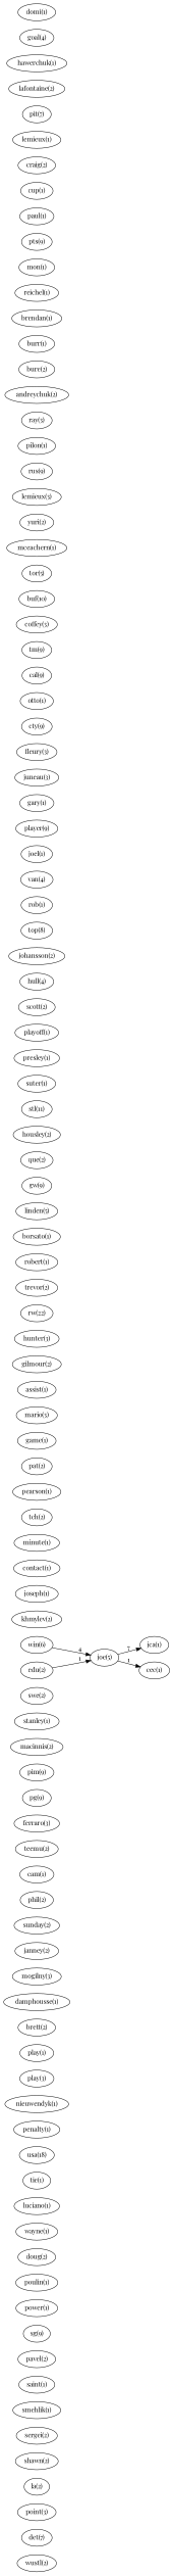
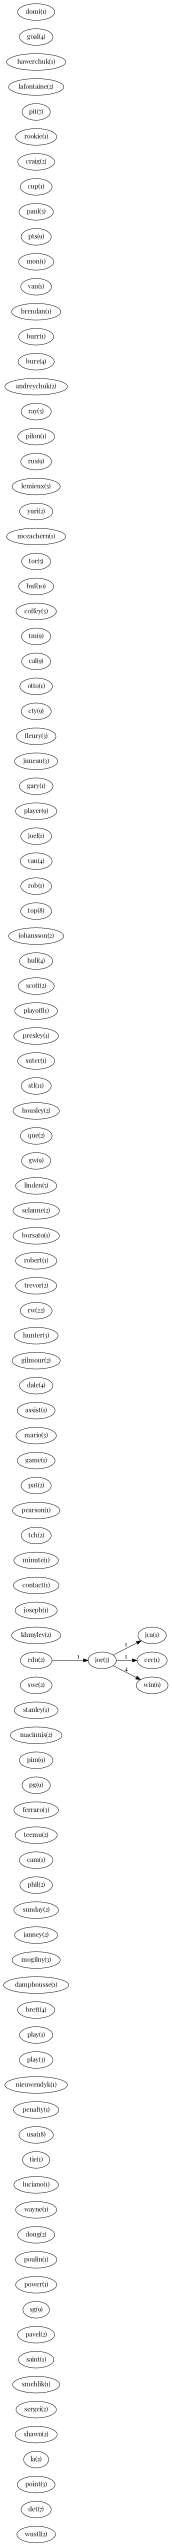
  digraph {
    fontname="Playfair Display"
    rankdir=LR
    node [fontname="Playfair Display"]
    edge [fontname="Playfair Display"]
    n1 [label="wustl(2)"]
    n2 [label="det(7)"]
    n3 [label="point(3)"]
    n4 [label="la(2)"]
    n5 [label="shawn(2)"]
    n6 [label="sergei(2)"]
    n7 [label="smehlik(1)"]
    n8 [label="saint(1)"]
    n9 [label="pavel(2)"]
    n10 [label="sg(9)"]
    n11 [label="power(1)"]
    n12 [label="poulin(1)"]
    n13 [label="doug(2)"]
    n14 [label="wayne(1)"]
    n15 [label="luciano(1)"]
    n16 [label="tie(1)"]
    n17 [label="usa(18)"]
    n18 [label="penalty(1)"]
    n19 [label="nieuwendyk(1)"]
    n20 [label="play(3)"]
    n21 [label="play(1)"]
-   n22 [label="brett(2)"]
+   n22 [label="brett(4)"]
    n23 [label="damphousse(1)"]
    n24 [label="mogilny(3)"]
    n25 [label="janney(2)"]
    n26 [label="sunday(2)"]
    n27 [label="phil(2)"]
    n28 [label="cam(1)"]
    n29 [label="teemu(2)"]
    n30 [label="ferraro(3)"]
    n31 [label="pg(9)"]
    n32 [label="pim(9)"]
    n33 [label="macinnis(2)"]
    n34 [label="stanley(1)"]
    n35 [label="swe(2)"]
    n36 [label="jca(1)"]
    n37 [label="khmylev(2)"]
    n38 [label="joseph(1)"]
    n39 [label="contact(1)"]
    n40 [label="minute(1)"]
    n41 [label="tch(2)"]
    n42 [label="pearson(1)"]
    n43 [label="pat(2)"]
    n44 [label="game(1)"]
    n45 [label="mario(3)"]
    n46 [label="assist(1)"]
+   n47 [label="dale(4)"]
    n48 [label="gilmour(2)"]
    n49 [label="hunter(3)"]
    n50 [label="rw(22)"]
    n51 [label="trevor(2)"]
    n52 [label="robert(1)"]
    n53 [label="borsato(1)"]
+   n54 [label="selanne(2)"]
    n55 [label="linden(5)"]
    n56 [label="gw(9)"]
    n57 [label="que(2)"]
    n58 [label="housley(2)"]
    n59 [label="stl(11)"]
    n60 [label="suter(1)"]
    n61 [label="presley(1)"]
    n62 [label="playoff(1)"]
    n63 [label="scott(2)"]
    n64 [label="hull(4)"]
    n65 [label="johansson(2)"]
    n66 [label="top(8)"]
    n67 [label="rob(1)"]
    n68 [label="van(4)"]
    n69 [label="joe(5)"]
    n70 [label="cec(1)"]
    n71 [label="win(6)"]
    n72 [label="edu(2)"]
    n73 [label="joel(1)"]
    n74 [label="player(9)"]
    n75 [label="gary(1)"]
    n76 [label="juneau(3)"]
    n77 [label="fleury(3)"]
    n78 [label="cty(9)"]
    n79 [label="otto(1)"]
    n80 [label="cal(9)"]
    n81 [label="tm(9)"]
    n82 [label="coffey(3)"]
    n83 [label="buf(10)"]
    n84 [label="tor(5)"]
    n85 [label="mceachern(1)"]
    n86 [label="yuri(2)"]
    n87 [label="lemieux(3)"]
    n88 [label="rus(9)"]
    n89 [label="pilon(1)"]
    n90 [label="ray(3)"]
    n91 [label="andreychuk(2)"]
-   n92 [label="bure(2)"]
+   n92 [label="bure(4)"]
    n93 [label="burr(1)"]
    n94 [label="brendan(1)"]
-   n95 [label="reichel(1)"]
+   n95 [label="van(1)"]
    n96 [label="mon(1)"]
    n97 [label="pts(9)"]
-   n98 [label="paul(1)"]
+   n98 [label="paul(3)"]
    n99 [label="cup(1)"]
    n100 [label="craig(2)"]
-   n101 [label="lemieux(1)"]
+   n101 [label="rookie(1)"]
    n102 [label="pit(7)"]
    n103 [label="lafontaine(2)"]
    n104 [label="hawerchuk(1)"]
    n105 [label="goal(4)"]
    n106 [label="domi(1)"]
-   n69 -> n36 [label=7]
+   n69 -> n36 [label=1]
    n69 -> n70 [label=1]
-   n71 -> n69 [label=4]
+   n69 -> n71 [label=4]
    n72 -> n69 [label=1]
  }
